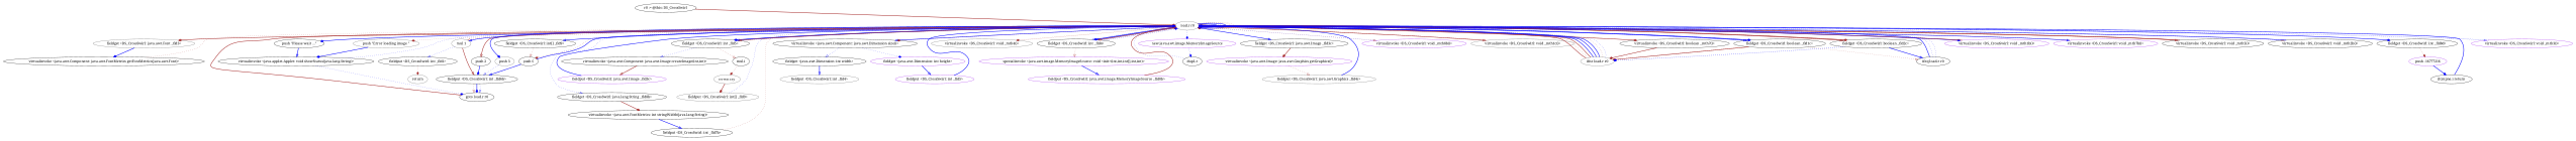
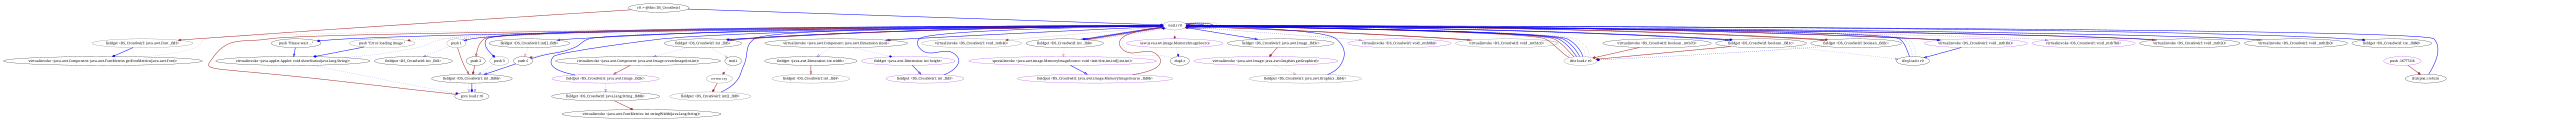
  digraph {
    fontname="Noto Serif"
    node [color=black fontname="Noto Serif"]
    edge [arrowhead=onormal color=blue fontname="Noto Serif" style=bold]
    "load.r r0" [color=gray40]
    "r0 := @this: DS_CrossSwirl"
-   "virtualinvoke <DS_CrossSwirl: void _mth3()>" [color=purple]
    "push \"Please wait ...\""
    "fieldget <DS_CrossSwirl: java.awt.Font _fld3>" [color=gray40]
    "fieldget <DS_CrossSwirl: java.lang.String _fld8b>"
    "virtualinvoke <java.awt.Component: java.awt.Dimension size()>"
    "virtualinvoke <DS_CrossSwirl: void _mth4()>" [color=gray40]
    "fieldget <DS_CrossSwirl: int _fld4>"
    "fieldget <DS_CrossSwirl: int _fld5>"
    "new java.awt.image.MemoryImageSource" [color=purple]
    "fieldget <DS_CrossSwirl: int[] _fld9>"
    "push 0"
    "fieldget <DS_CrossSwirl: java.awt.Image _fld3c>"
    "virtualinvoke <DS_CrossSwirl: void _mth8b()>" [color=purple]
    "virtualinvoke <DS_CrossSwirl: void _mth1c()>" [color=gray40]
    "fieldget <DS_CrossSwirl: boolean _fld1c>"
    "fieldget <DS_CrossSwirl: boolean _fld2c>"
    "virtualinvoke <DS_CrossSwirl: boolean _mth7()>"
    "push \"Error loading image \"" [color=gray40]
    "virtualinvoke <DS_CrossSwirl: void _mth1b()>" [color=purple]
    "virtualinvoke <DS_CrossSwirl: void _mth7b()>" [color=purple]
    "virtualinvoke <DS_CrossSwirl: void _mth5()>"
    "virtualinvoke <DS_CrossSwirl: void _mth2b()>"
    "fieldget <DS_CrossSwirl: int _fld8d>"
-   "push 1" [color=gray40 label="mul 1"]
+   "push 1" [color=gray40]
    "push 2"
    "push 3" [color=gray40]
    "virtualinvoke <java.applet.Applet: void showStatus(java.lang.String)>"
    "virtualinvoke <java.awt.Component: java.awt.FontMetrics getFontMetrics(java.awt.Font)>"
    "virtualinvoke <java.awt.FontMetrics: int stringWidth(java.lang.String)>"
    "fieldget <java.awt.Dimension: int width>"
    "fieldget <java.awt.Dimension: int height>" [color=purple]
    "specialinvoke <java.awt.image.MemoryImageSource: void <init>(int,int,int[],int,int)>" [color=purple]
    "mul.i"
    "virtualinvoke <java.awt.Component: java.awt.Image createImage(int,int)>"
    "dup1.r"
    "fieldput <DS_CrossSwirl: int _fld6b>"
    "virtualinvoke <java.awt.Image: java.awt.Graphics getGraphics()>" [color=purple]
    "ifne load.r r0" [color=gray40]
    "ifeq load.r r0"
    "push -16777216" [color=purple]
    "fieldput <DS_CrossSwirl: int _fld1>"
    "goto load.r r0"
-   "fieldput <DS_CrossSwirl: int _fld7b>"
    "fieldput <DS_CrossSwirl: int _fld4>" [color=gray40]
    "fieldput <DS_CrossSwirl: int _fld5>" [color=purple]
    "fieldput <DS_CrossSwirl: java.awt.image.MemoryImageSource _fld0b>" [color=purple]
    newarray [color=gray40]
    "fieldput <DS_CrossSwirl: java.awt.Image _fld3c>" [color=purple]
    "fieldput <DS_CrossSwirl: int[] _fld9>" [color=gray40]
    "fieldput <DS_CrossSwirl: java.awt.Graphics _fld4c>" [color=gray40]
    "ifcmpne.i return"
-   return [color=gray40]
    "load.r r0" -> "load.r r0"
    "load.r r0" -> "load.r r0" [arrowhead=diamond color=brown]
    "load.r r0" -> "load.r r0" [arrowhead=diamond color=brown style=dotted]
    "load.r r0" -> "load.r r0"
    "load.r r0" -> "load.r r0" [style=dotted]
    "load.r r0" -> "load.r r0" [arrowhead=diamond]
    "load.r r0" -> "load.r r0" [arrowhead=diamond color=brown style=dotted]
    "load.r r0" -> "load.r r0" [arrowhead=diamond color=brown style=dotted]
-   "load.r r0" -> "virtualinvoke <DS_CrossSwirl: void _mth3()>" [style=dotted]
    "load.r r0" -> "push \"Please wait ...\"" [arrowhead=diamond]
-   "load.r r0" -> "fieldget <DS_CrossSwirl: java.awt.Font _fld3>" [arrowhead=diamond color=brown]
-   "load.r r0" -> "fieldget <DS_CrossSwirl: java.lang.String _fld8b>" [style=dotted]
+   "r0 := @this: DS_CrossSwirl" -> "fieldget <DS_CrossSwirl: java.awt.Font _fld3>" [arrowhead=diamond color=brown]
+   "fieldput <DS_CrossSwirl: java.awt.Image _fld3c>" -> "fieldget <DS_CrossSwirl: java.lang.String _fld8b>" [style=dotted]
    "load.r r0" -> "virtualinvoke <java.awt.Component: java.awt.Dimension size()>"
    "load.r r0" -> "virtualinvoke <java.awt.Component: java.awt.Dimension size()>" [arrowhead=diamond color=brown style=dotted]
    "load.r r0" -> "virtualinvoke <DS_CrossSwirl: void _mth4()>" [arrowhead=diamond color=brown style=dotted]
    "load.r r0" -> "fieldget <DS_CrossSwirl: int _fld4>" [style=dotted]
    "load.r r0" -> "fieldget <DS_CrossSwirl: int _fld4>" [arrowhead=diamond]
    "load.r r0" -> "fieldget <DS_CrossSwirl: int _fld4>"
    "load.r r0" -> "fieldget <DS_CrossSwirl: int _fld4>" [color=brown]
    "load.r r0" -> "fieldget <DS_CrossSwirl: int _fld5>" [arrowhead=diamond]
    "load.r r0" -> "fieldget <DS_CrossSwirl: int _fld5>"
    "load.r r0" -> "fieldget <DS_CrossSwirl: int _fld5>" [color=brown]
-   "load.r r0" -> "new java.awt.image.MemoryImageSource" [arrowhead=diamond style=dotted]
+   "load.r r0" -> "new java.awt.image.MemoryImageSource" [arrowhead=diamond color=brown style=dotted]
    "load.r r0" -> "fieldget <DS_CrossSwirl: int[] _fld9>"
    "load.r r0" -> "push 0" [arrowhead=diamond color=brown style=dotted]
    "load.r r0" -> "fieldget <DS_CrossSwirl: java.awt.Image _fld3c>"
    "load.r r0" -> "virtualinvoke <DS_CrossSwirl: void _mth8b()>" [color=brown style=dotted]
    "load.r r0" -> "virtualinvoke <DS_CrossSwirl: void _mth1c()>" [color=brown]
    "load.r r0" -> "fieldget <DS_CrossSwirl: boolean _fld1c>"
    "load.r r0" -> "fieldget <DS_CrossSwirl: boolean _fld1c>" [style=dotted]
    "load.r r0" -> "fieldget <DS_CrossSwirl: boolean _fld1c>" [arrowhead=diamond]
    "load.r r0" -> "fieldget <DS_CrossSwirl: boolean _fld2c>" [color=brown]
    "load.r r0" -> "fieldget <DS_CrossSwirl: boolean _fld2c>" [color=brown style=dotted]
    "load.r r0" -> "fieldget <DS_CrossSwirl: boolean _fld2c>" [arrowhead=diamond color=brown]
-   "load.r r0" -> "virtualinvoke <DS_CrossSwirl: boolean _mth7()>" [arrowhead=diamond color=brown]
    "load.r r0" -> "push \"Error loading image \"" [arrowhead=diamond color=brown style=dotted]
    "load.r r0" -> "virtualinvoke <DS_CrossSwirl: void _mth1b()>" [arrowhead=diamond]
-   "load.r r0" -> "virtualinvoke <DS_CrossSwirl: void _mth7b()>"
+   "load.r r0" -> "virtualinvoke <DS_CrossSwirl: void _mth7b()>" [style=dotted]
    "load.r r0" -> "virtualinvoke <DS_CrossSwirl: void _mth5()>" [color=brown]
    "load.r r0" -> "virtualinvoke <DS_CrossSwirl: void _mth2b()>" [color=brown style=dotted]
    "load.r r0" -> "fieldget <DS_CrossSwirl: int _fld8d>" [arrowhead=diamond]
    "load.r r0" -> "push 1" [color=brown style=dotted]
    "load.r r0" -> "push 1"
    "load.r r0" -> "push 2" [color=brown]
    "load.r r0" -> "push 3" [arrowhead=diamond]
-   "r0 := @this: DS_CrossSwirl" -> "load.r r0" [arrowhead=diamond color=brown]
-   "virtualinvoke <DS_CrossSwirl: void _mth3()>" -> "load.r r0" [arrowhead=diamond style=dotted]
+   "r0 := @this: DS_CrossSwirl" -> "load.r r0" [arrowhead=diamond]
    "push \"Please wait ...\"" -> "virtualinvoke <java.applet.Applet: void showStatus(java.lang.String)>"
    "fieldget <DS_CrossSwirl: java.awt.Font _fld3>" -> "virtualinvoke <java.awt.Component: java.awt.FontMetrics getFontMetrics(java.awt.Font)>" [arrowhead=diamond]
    "fieldget <DS_CrossSwirl: java.lang.String _fld8b>" -> "virtualinvoke <java.awt.FontMetrics: int stringWidth(java.lang.String)>" [arrowhead=diamond color=brown]
    "virtualinvoke <java.awt.Component: java.awt.Dimension size()>" -> "fieldget <java.awt.Dimension: int width>" [style=dotted]
    "virtualinvoke <java.awt.Component: java.awt.Dimension size()>" -> "fieldget <java.awt.Dimension: int height>" [arrowhead=diamond style=dotted]
    "virtualinvoke <DS_CrossSwirl: void _mth4()>" -> "load.r r0" [arrowhead=diamond color=brown style=dotted]
    "fieldget <DS_CrossSwirl: int _fld4>" -> "load.r r0" [arrowhead=diamond color=brown style=dotted]
    "fieldget <DS_CrossSwirl: int _fld4>" -> "load.r r0" [arrowhead=diamond style=dotted]
    "fieldget <DS_CrossSwirl: int _fld4>" -> "load.r r0" [style=dotted]
    "fieldget <DS_CrossSwirl: int _fld4>" -> "specialinvoke <java.awt.image.MemoryImageSource: void <init>(int,int,int[],int,int)>" [color=brown style=dotted]
    "fieldget <DS_CrossSwirl: int _fld5>" -> "load.r r0" [color=brown style=dotted]
    "fieldget <DS_CrossSwirl: int _fld5>" -> "mul.i" [color=brown style=dotted]
    "fieldget <DS_CrossSwirl: int _fld5>" -> "virtualinvoke <java.awt.Component: java.awt.Image createImage(int,int)>" [style=dotted]
    "new java.awt.image.MemoryImageSource" -> "dup1.r" [arrowhead=diamond style=dotted]
    "fieldget <DS_CrossSwirl: int[] _fld9>" -> "push 0" [color=brown style=dotted]
    "push 0" -> "load.r r0"
    "push 0" -> "fieldput <DS_CrossSwirl: int _fld6b>"
    "fieldget <DS_CrossSwirl: java.awt.Image _fld3c>" -> "virtualinvoke <java.awt.Image: java.awt.Graphics getGraphics()>" [arrowhead=diamond color=brown]
    "virtualinvoke <DS_CrossSwirl: void _mth8b()>" -> "load.r r0" [arrowhead=diamond style=dotted]
-   "virtualinvoke <DS_CrossSwirl: void _mth1c()>" -> "load.r r0" [arrowhead=diamond color=brown style=dotted]
+   "virtualinvoke <DS_CrossSwirl: void _mth1c()>" -> "load.r r0" [arrowhead=diamond color=brown]
    "fieldget <DS_CrossSwirl: boolean _fld1c>" -> "ifne load.r r0" [color=brown style=dotted]
    "fieldget <DS_CrossSwirl: boolean _fld1c>" -> "ifne load.r r0" [arrowhead=diamond color=brown]
-   "fieldget <DS_CrossSwirl: boolean _fld1c>" -> "ifeq load.r r0" [color=brown style=dotted]
+   "fieldget <DS_CrossSwirl: boolean _fld1c>" -> "ifeq load.r r0" [style=dotted]
    "fieldget <DS_CrossSwirl: boolean _fld2c>" -> "ifne load.r r0" [arrowhead=diamond style=dotted]
    "fieldget <DS_CrossSwirl: boolean _fld2c>" -> "ifne load.r r0" [arrowhead=diamond style=dotted]
-   "fieldget <DS_CrossSwirl: boolean _fld2c>" -> "ifeq load.r r0"
+   "virtualinvoke <DS_CrossSwirl: void _mth1b()>" -> "ifeq load.r r0"
    "virtualinvoke <DS_CrossSwirl: boolean _mth7()>" -> "ifne load.r r0" [arrowhead=diamond color=brown]
    "push \"Error loading image \"" -> "virtualinvoke <java.applet.Applet: void showStatus(java.lang.String)>" [arrowhead=diamond]
    "virtualinvoke <DS_CrossSwirl: void _mth1b()>" -> "load.r r0" [color=brown]
    "virtualinvoke <DS_CrossSwirl: void _mth7b()>" -> "load.r r0" [arrowhead=diamond color=brown style=dotted]
-   "virtualinvoke <DS_CrossSwirl: void _mth5()>" -> "load.r r0" [color=brown]
+   "virtualinvoke <DS_CrossSwirl: void _mth5()>" -> "load.r r0"
    "virtualinvoke <DS_CrossSwirl: void _mth2b()>" -> "load.r r0"
-   "fieldget <DS_CrossSwirl: int _fld8d>" -> "push -16777216" [arrowhead=diamond color=brown style=dotted]
    "push 1" -> "fieldput <DS_CrossSwirl: int _fld6b>" [color=brown]
    "push 1" -> "fieldput <DS_CrossSwirl: int _fld1>" [style=dotted]
-   "push 2" -> "fieldput <DS_CrossSwirl: int _fld6b>" [arrowhead=diamond]
+   "push 2" -> "fieldput <DS_CrossSwirl: int _fld6b>" [arrowhead=diamond color=brown]
    "push 3" -> "fieldput <DS_CrossSwirl: int _fld6b>" [style=dotted]
    "virtualinvoke <java.applet.Applet: void showStatus(java.lang.String)>" -> "load.r r0" [style=dotted]
    "virtualinvoke <java.applet.Applet: void showStatus(java.lang.String)>" -> "goto load.r r0" [arrowhead=diamond style=dotted]
    "virtualinvoke <java.awt.Component: java.awt.FontMetrics getFontMetrics(java.awt.Font)>" -> "load.r r0" [arrowhead=diamond color=brown style=dotted]
-   "virtualinvoke <java.awt.FontMetrics: int stringWidth(java.lang.String)>" -> "fieldput <DS_CrossSwirl: int _fld7b>"
-   "fieldget <java.awt.Dimension: int width>" -> "fieldput <DS_CrossSwirl: int _fld4>"
+   "fieldget <java.awt.Dimension: int width>" -> "fieldput <DS_CrossSwirl: int _fld4>" [color=brown]
    "fieldget <java.awt.Dimension: int height>" -> "fieldput <DS_CrossSwirl: int _fld5>"
    "specialinvoke <java.awt.image.MemoryImageSource: void <init>(int,int,int[],int,int)>" -> "fieldput <DS_CrossSwirl: java.awt.image.MemoryImageSource _fld0b>"
    "mul.i" -> newarray [arrowhead=diamond color=brown style=dotted]
    "virtualinvoke <java.awt.Component: java.awt.Image createImage(int,int)>" -> "fieldput <DS_CrossSwirl: java.awt.Image _fld3c>" [color=brown]
    "dup1.r" -> "load.r r0" [arrowhead=diamond style=dotted]
    "fieldput <DS_CrossSwirl: int _fld6b>" -> "goto load.r r0" [color=brown style=dotted]
    "fieldput <DS_CrossSwirl: int _fld6b>" -> "goto load.r r0" [arrowhead=diamond]
    "fieldput <DS_CrossSwirl: int _fld6b>" -> "goto load.r r0" [style=dotted]
    "virtualinvoke <java.awt.Image: java.awt.Graphics getGraphics()>" -> "fieldput <DS_CrossSwirl: java.awt.Graphics _fld4c>" [color=brown style=dotted]
    "ifne load.r r0" -> "load.r r0" [color=brown]
    "ifne load.r r0" -> "load.r r0" [arrowhead=diamond color=brown style=dotted]
    "ifne load.r r0" -> "load.r r0" [arrowhead=diamond color=brown]
    "ifne load.r r0" -> "load.r r0"
    "ifne load.r r0" -> "load.r r0" [arrowhead=diamond]
    "ifne load.r r0" -> "load.r r0" [arrowhead=diamond]
    "ifne load.r r0" -> "load.r r0" [arrowhead=diamond color=brown style=dotted]
    "ifne load.r r0" -> "load.r r0" [arrowhead=diamond style=dotted]
    "ifeq load.r r0" -> "load.r r0"
    "ifeq load.r r0" -> "load.r r0" [style=dotted]
    "ifeq load.r r0" -> "load.r r0" [style=dotted]
-   "push -16777216" -> "ifcmpne.i return" [arrowhead=diamond]
-   "fieldput <DS_CrossSwirl: int _fld1>" -> return [arrowhead=diamond color=brown style=dotted]
+   "push -16777216" -> "ifcmpne.i return" [arrowhead=diamond color=brown]
    "goto load.r r0" -> "load.r r0" [color=brown]
-   "fieldput <DS_CrossSwirl: int _fld7b>" -> "load.r r0" [arrowhead=diamond color=brown style=dotted]
    "fieldput <DS_CrossSwirl: int _fld5>" -> "load.r r0"
    "fieldput <DS_CrossSwirl: java.awt.image.MemoryImageSource _fld0b>" -> "load.r r0" [arrowhead=diamond color=brown]
    newarray -> "fieldput <DS_CrossSwirl: int[] _fld9>" [arrowhead=diamond color=brown]
    "fieldput <DS_CrossSwirl: java.awt.Image _fld3c>" -> "load.r r0" [arrowhead=diamond]
-   "fieldput <DS_CrossSwirl: int[] _fld9>" -> "load.r r0" [arrowhead=diamond style=dotted]
+   "fieldput <DS_CrossSwirl: int[] _fld9>" -> "load.r r0" [arrowhead=diamond]
    "fieldput <DS_CrossSwirl: java.awt.Graphics _fld4c>" -> "load.r r0" [arrowhead=diamond]
    "ifcmpne.i return" -> "load.r r0"
  }
